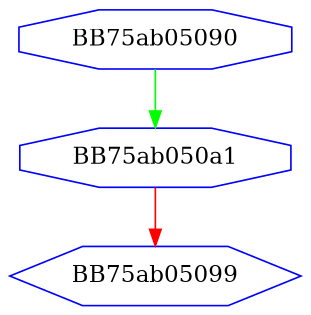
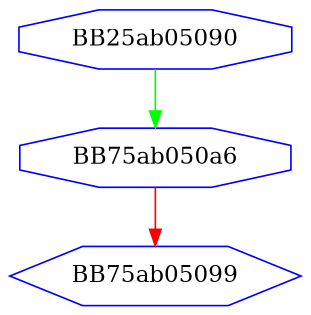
  digraph {
    splines=ortho
    node [color=blue shape=octagon]
    edge [style=solid]
-   BB75ab05090
-   BB75ab050a6 [label=BB75ab050a1]
+   BB75ab05090 [label=BB25ab05090]
+   BB75ab050a6
    BB75ab05099 [shape=hexagon]
    BB75ab05090 -> BB75ab050a6 [color=green]
    BB75ab050a6 -> BB75ab05099 [color=red]
  }
